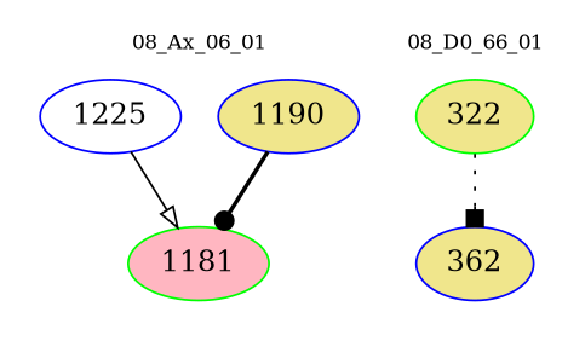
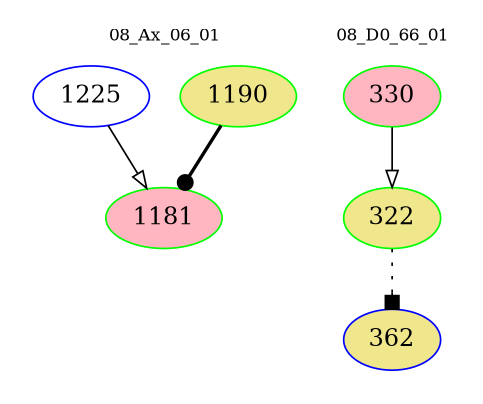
  digraph {
    node [color=green fillcolor=khaki style=filled]
    edge [arrowhead=onormal color=black style=solid]
-   n1 [color=blue label=1190]
+   n1 [label=1190]
    n2 [fillcolor=lightpink label=1181]
    n3 [color=blue fillcolor=white label=1225]
+   n4 [fillcolor=lightpink label=330]
    n5 [label=322]
    n6 [color=blue label=362]
    subgraph cluster_1 {
      color=white
      fontsize=10
      label="08_Ax_06_01"
      n1
      n2
      n3
    }
    subgraph cluster_2 {
      color=white
      fontsize=10
      label="08_D0_66_01"
+     n4
      n5
      n6
    }
    n1 -> n2 [arrowhead=dot style=bold]
    n3 -> n2
+   n4 -> n5
    n5 -> n6 [arrowhead=box style=dotted]
  }
